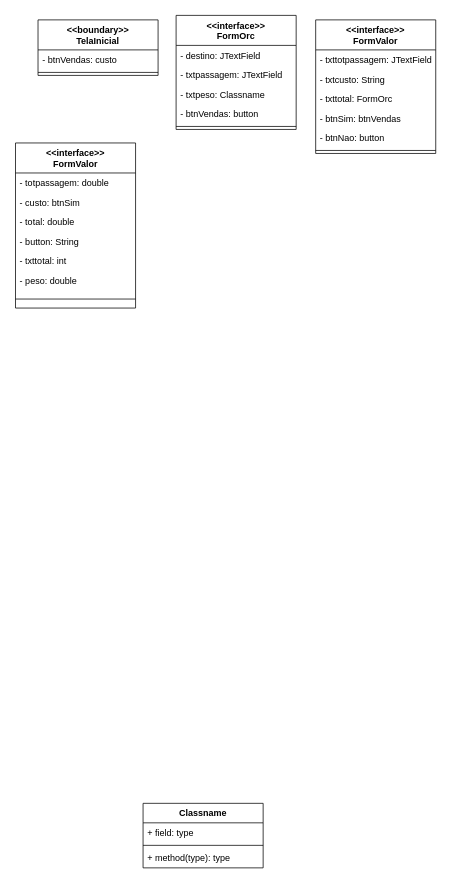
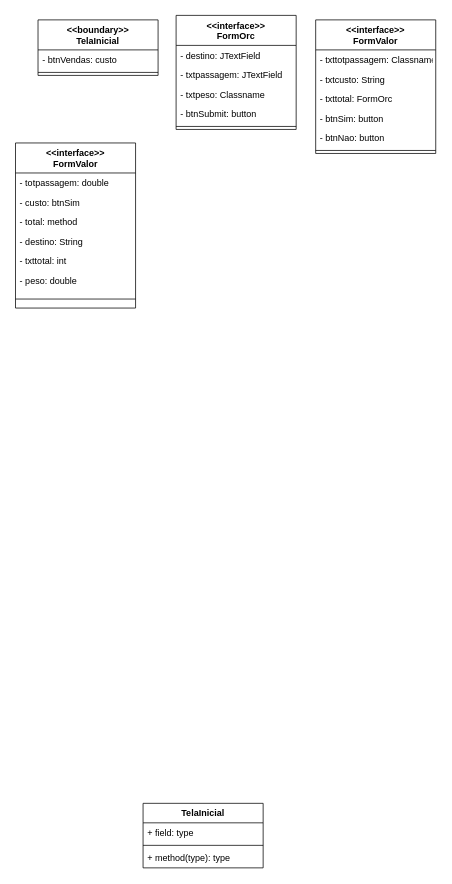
  <mxCell id="0" />
  <mxCell id="1" parent="0" />
  <mxCell id="2" value="&lt;&lt;boundary&gt;&gt;&#10;TelaInicial&#10;" style="swimlane;fontStyle=1;align=center;verticalAlign=top;childLayout=stackLayout;horizontal=1;startSize=40;horizontalStack=0;resizeParent=1;resizeParentMax=0;resizeLast=0;collapsible=1;marginBottom=0;" vertex="1" parent="1"><mxGeometry x="50" y="26" width="160" height="74" as="geometry" /></mxCell>
  <mxCell id="3" value="- btnVendas: custo" style="text;strokeColor=none;fillColor=none;align=left;verticalAlign=top;spacingLeft=4;spacingRight=4;overflow=hidden;rotatable=0;points=[[0,0.5],[1,0.5]];portConstraint=eastwest;" vertex="1" parent="2"><mxGeometry y="40" width="160" height="26" as="geometry" /></mxCell>
  <mxCell id="4" value="" style="line;strokeWidth=1;fillColor=none;align=left;verticalAlign=middle;spacingTop=-1;spacingLeft=3;spacingRight=3;rotatable=0;labelPosition=right;points=[];portConstraint=eastwest;strokeColor=inherit;" vertex="1" parent="2"><mxGeometry y="66" width="160" height="8" as="geometry" /></mxCell>
- <mxCell id="5" value="Classname" style="swimlane;fontStyle=1;align=center;verticalAlign=top;childLayout=stackLayout;horizontal=1;startSize=26;horizontalStack=0;resizeParent=1;resizeParentMax=0;resizeLast=0;collapsible=1;marginBottom=0;" vertex="1" parent="1"><mxGeometry x="190" y="1070" width="160" height="86" as="geometry" /></mxCell>
+ <mxCell id="5" value="TelaInicial" style="swimlane;fontStyle=1;align=center;verticalAlign=top;childLayout=stackLayout;horizontal=1;startSize=26;horizontalStack=0;resizeParent=1;resizeParentMax=0;resizeLast=0;collapsible=1;marginBottom=0;" vertex="1" parent="1"><mxGeometry x="190" y="1070" width="160" height="86" as="geometry" /></mxCell>
  <mxCell id="6" value="+ field: type" style="text;strokeColor=none;fillColor=none;align=left;verticalAlign=top;spacingLeft=4;spacingRight=4;overflow=hidden;rotatable=0;points=[[0,0.5],[1,0.5]];portConstraint=eastwest;" vertex="1" parent="5"><mxGeometry y="26" width="160" height="26" as="geometry" /></mxCell>
  <mxCell id="7" value="" style="line;strokeWidth=1;fillColor=none;align=left;verticalAlign=middle;spacingTop=-1;spacingLeft=3;spacingRight=3;rotatable=0;labelPosition=right;points=[];portConstraint=eastwest;strokeColor=inherit;" vertex="1" parent="5"><mxGeometry y="52" width="160" height="8" as="geometry" /></mxCell>
  <mxCell id="8" value="+ method(type): type" style="text;strokeColor=none;fillColor=none;align=left;verticalAlign=top;spacingLeft=4;spacingRight=4;overflow=hidden;rotatable=0;points=[[0,0.5],[1,0.5]];portConstraint=eastwest;" vertex="1" parent="5"><mxGeometry y="60" width="160" height="26" as="geometry" /></mxCell>
  <mxCell id="9" value="&lt;&lt;interface&gt;&gt;&#10;FormOrc" style="swimlane;fontStyle=1;align=center;verticalAlign=top;childLayout=stackLayout;horizontal=1;startSize=40;horizontalStack=0;resizeParent=1;resizeParentMax=0;resizeLast=0;collapsible=1;marginBottom=0;" vertex="1" parent="1"><mxGeometry x="234" y="20" width="160" height="152" as="geometry" /></mxCell>
  <mxCell id="10" value="- destino: JTextField" style="text;strokeColor=none;fillColor=none;align=left;verticalAlign=top;spacingLeft=4;spacingRight=4;overflow=hidden;rotatable=0;points=[[0,0.5],[1,0.5]];portConstraint=eastwest;" vertex="1" parent="9"><mxGeometry y="40" width="160" height="26" as="geometry" /></mxCell>
  <mxCell id="11" value="- txtpassagem: JTextField" style="text;strokeColor=none;fillColor=none;align=left;verticalAlign=top;spacingLeft=4;spacingRight=4;overflow=hidden;rotatable=0;points=[[0,0.5],[1,0.5]];portConstraint=eastwest;" vertex="1" parent="9"><mxGeometry y="66" width="160" height="26" as="geometry" /></mxCell>
  <mxCell id="12" value="- txtpeso: Classname" style="text;strokeColor=none;fillColor=none;align=left;verticalAlign=top;spacingLeft=4;spacingRight=4;overflow=hidden;rotatable=0;points=[[0,0.5],[1,0.5]];portConstraint=eastwest;" vertex="1" parent="9"><mxGeometry y="92" width="160" height="26" as="geometry" /></mxCell>
- <mxCell id="13" value="- btnVendas: button" style="text;strokeColor=none;fillColor=none;align=left;verticalAlign=top;spacingLeft=4;spacingRight=4;overflow=hidden;rotatable=0;points=[[0,0.5],[1,0.5]];portConstraint=eastwest;" vertex="1" parent="9"><mxGeometry y="118" width="160" height="26" as="geometry" /></mxCell>
+ <mxCell id="13" value="- btnSubmit: button" style="text;strokeColor=none;fillColor=none;align=left;verticalAlign=top;spacingLeft=4;spacingRight=4;overflow=hidden;rotatable=0;points=[[0,0.5],[1,0.5]];portConstraint=eastwest;" vertex="1" parent="9"><mxGeometry y="118" width="160" height="26" as="geometry" /></mxCell>
  <mxCell id="14" value="" style="line;strokeWidth=1;fillColor=none;align=left;verticalAlign=middle;spacingTop=-1;spacingLeft=3;spacingRight=3;rotatable=0;labelPosition=right;points=[];portConstraint=eastwest;strokeColor=inherit;" vertex="1" parent="9"><mxGeometry y="144" width="160" height="8" as="geometry" /></mxCell>
  <mxCell id="15" value="&lt;&lt;interface&gt;&gt;&#10;FormValor" style="swimlane;fontStyle=1;align=center;verticalAlign=top;childLayout=stackLayout;horizontal=1;startSize=40;horizontalStack=0;resizeParent=1;resizeParentMax=0;resizeLast=0;collapsible=1;marginBottom=0;" vertex="1" parent="1"><mxGeometry x="420" y="26" width="160" height="178" as="geometry" /></mxCell>
- <mxCell id="16" value="- txttotpassagem: JTextField" style="text;strokeColor=none;fillColor=none;align=left;verticalAlign=top;spacingLeft=4;spacingRight=4;overflow=hidden;rotatable=0;points=[[0,0.5],[1,0.5]];portConstraint=eastwest;" vertex="1" parent="15"><mxGeometry y="40" width="160" height="26" as="geometry" /></mxCell>
+ <mxCell id="16" value="- txttotpassagem: Classname" style="text;strokeColor=none;fillColor=none;align=left;verticalAlign=top;spacingLeft=4;spacingRight=4;overflow=hidden;rotatable=0;points=[[0,0.5],[1,0.5]];portConstraint=eastwest;" vertex="1" parent="15"><mxGeometry y="40" width="160" height="26" as="geometry" /></mxCell>
  <mxCell id="17" value="- txtcusto: String" style="text;strokeColor=none;fillColor=none;align=left;verticalAlign=top;spacingLeft=4;spacingRight=4;overflow=hidden;rotatable=0;points=[[0,0.5],[1,0.5]];portConstraint=eastwest;" vertex="1" parent="15"><mxGeometry y="66" width="160" height="26" as="geometry" /></mxCell>
  <mxCell id="18" value="- txttotal: FormOrc" style="text;strokeColor=none;fillColor=none;align=left;verticalAlign=top;spacingLeft=4;spacingRight=4;overflow=hidden;rotatable=0;points=[[0,0.5],[1,0.5]];portConstraint=eastwest;" vertex="1" parent="15"><mxGeometry y="92" width="160" height="26" as="geometry" /></mxCell>
- <mxCell id="19" value="- btnSim: btnVendas" style="text;strokeColor=none;fillColor=none;align=left;verticalAlign=top;spacingLeft=4;spacingRight=4;overflow=hidden;rotatable=0;points=[[0,0.5],[1,0.5]];portConstraint=eastwest;" vertex="1" parent="15"><mxGeometry y="118" width="160" height="26" as="geometry" /></mxCell>
+ <mxCell id="19" value="- btnSim: button" style="text;strokeColor=none;fillColor=none;align=left;verticalAlign=top;spacingLeft=4;spacingRight=4;overflow=hidden;rotatable=0;points=[[0,0.5],[1,0.5]];portConstraint=eastwest;" vertex="1" parent="15"><mxGeometry y="118" width="160" height="26" as="geometry" /></mxCell>
  <mxCell id="20" value="- btnNao: button" style="text;strokeColor=none;fillColor=none;align=left;verticalAlign=top;spacingLeft=4;spacingRight=4;overflow=hidden;rotatable=0;points=[[0,0.5],[1,0.5]];portConstraint=eastwest;" vertex="1" parent="15"><mxGeometry y="144" width="160" height="26" as="geometry" /></mxCell>
  <mxCell id="21" value="" style="line;strokeWidth=1;fillColor=none;align=left;verticalAlign=middle;spacingTop=-1;spacingLeft=3;spacingRight=3;rotatable=0;labelPosition=right;points=[];portConstraint=eastwest;strokeColor=inherit;" vertex="1" parent="15"><mxGeometry y="170" width="160" height="8" as="geometry" /></mxCell>
  <mxCell id="22" value="&lt;&lt;interface&gt;&gt;&#10;FormValor" style="swimlane;fontStyle=1;align=center;verticalAlign=top;childLayout=stackLayout;horizontal=1;startSize=40;horizontalStack=0;resizeParent=1;resizeParentMax=0;resizeLast=0;collapsible=1;marginBottom=0;" vertex="1" parent="1"><mxGeometry x="20" y="190" width="160" height="220" as="geometry" /></mxCell>
  <mxCell id="23" value="- totpassagem: double" style="text;strokeColor=none;fillColor=none;align=left;verticalAlign=top;spacingLeft=4;spacingRight=4;overflow=hidden;rotatable=0;points=[[0,0.5],[1,0.5]];portConstraint=eastwest;" vertex="1" parent="22"><mxGeometry y="40" width="160" height="26" as="geometry" /></mxCell>
  <mxCell id="24" value="- custo: btnSim" style="text;strokeColor=none;fillColor=none;align=left;verticalAlign=top;spacingLeft=4;spacingRight=4;overflow=hidden;rotatable=0;points=[[0,0.5],[1,0.5]];portConstraint=eastwest;" vertex="1" parent="22"><mxGeometry y="66" width="160" height="26" as="geometry" /></mxCell>
- <mxCell id="25" value="- total: double" style="text;strokeColor=none;fillColor=none;align=left;verticalAlign=top;spacingLeft=4;spacingRight=4;overflow=hidden;rotatable=0;points=[[0,0.5],[1,0.5]];portConstraint=eastwest;" vertex="1" parent="22"><mxGeometry y="92" width="160" height="26" as="geometry" /></mxCell>
- <mxCell id="26" value="- button: String" style="text;strokeColor=none;fillColor=none;align=left;verticalAlign=top;spacingLeft=4;spacingRight=4;overflow=hidden;rotatable=0;points=[[0,0.5],[1,0.5]];portConstraint=eastwest;" vertex="1" parent="22"><mxGeometry y="118" width="160" height="26" as="geometry" /></mxCell>
+ <mxCell id="25" value="- total: method" style="text;strokeColor=none;fillColor=none;align=left;verticalAlign=top;spacingLeft=4;spacingRight=4;overflow=hidden;rotatable=0;points=[[0,0.5],[1,0.5]];portConstraint=eastwest;" vertex="1" parent="22"><mxGeometry y="92" width="160" height="26" as="geometry" /></mxCell>
+ <mxCell id="26" value="- destino: String" style="text;strokeColor=none;fillColor=none;align=left;verticalAlign=top;spacingLeft=4;spacingRight=4;overflow=hidden;rotatable=0;points=[[0,0.5],[1,0.5]];portConstraint=eastwest;" vertex="1" parent="22"><mxGeometry y="118" width="160" height="26" as="geometry" /></mxCell>
  <mxCell id="27" value="- txttotal: int" style="text;strokeColor=none;fillColor=none;align=left;verticalAlign=top;spacingLeft=4;spacingRight=4;overflow=hidden;rotatable=0;points=[[0,0.5],[1,0.5]];portConstraint=eastwest;" vertex="1" parent="22"><mxGeometry y="144" width="160" height="26" as="geometry" /></mxCell>
  <mxCell id="28" value="- peso: double" style="text;strokeColor=none;fillColor=none;align=left;verticalAlign=top;spacingLeft=4;spacingRight=4;overflow=hidden;rotatable=0;points=[[0,0.5],[1,0.5]];portConstraint=eastwest;" vertex="1" parent="22"><mxGeometry y="170" width="160" height="26" as="geometry" /></mxCell>
  <mxCell id="29" value="" style="line;strokeWidth=1;fillColor=none;align=left;verticalAlign=middle;spacingTop=-1;spacingLeft=3;spacingRight=3;rotatable=0;labelPosition=right;points=[];portConstraint=eastwest;strokeColor=inherit;" vertex="1" parent="22"><mxGeometry y="196" width="160" height="24" as="geometry" /></mxCell>
